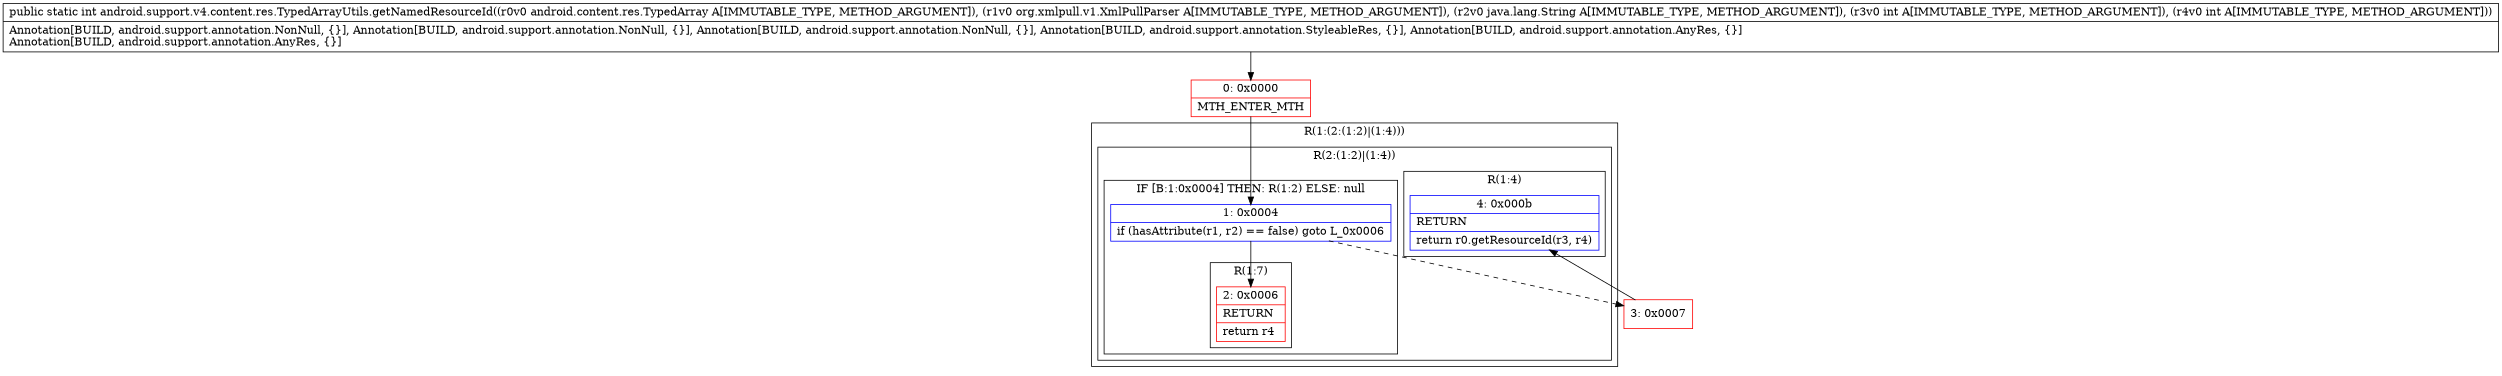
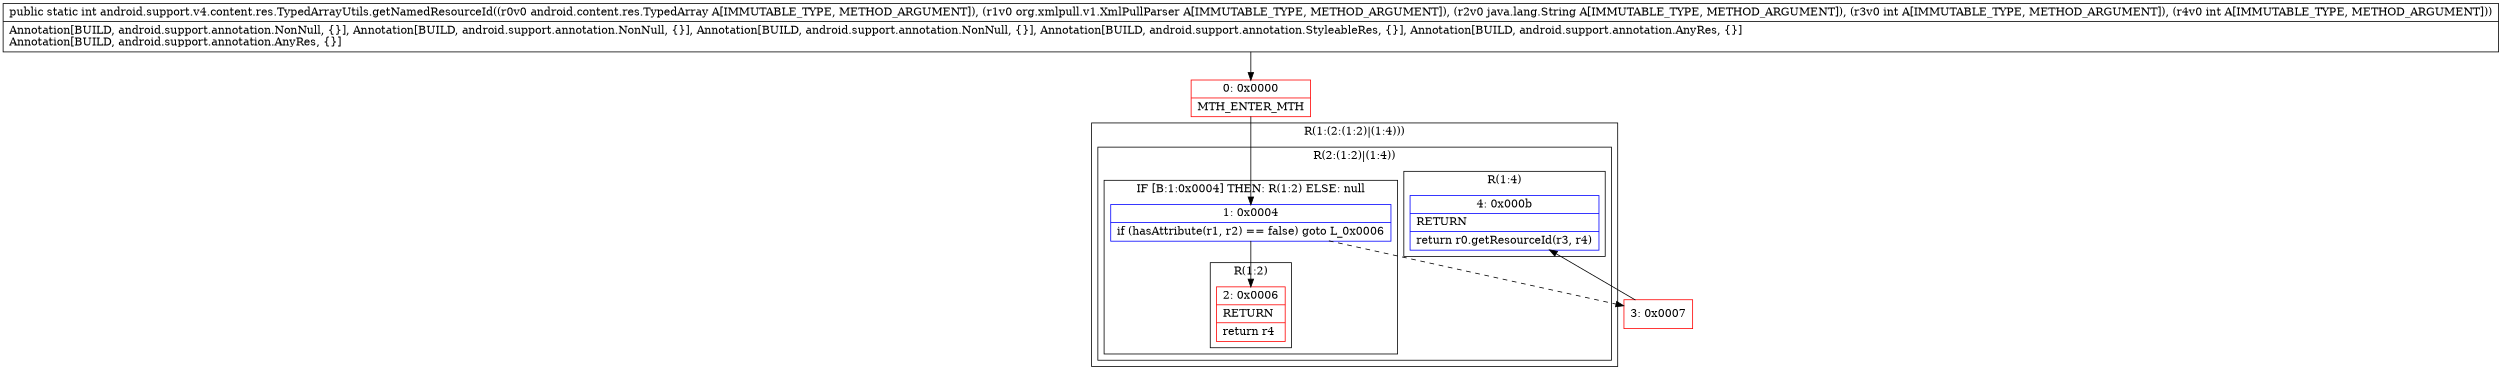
  digraph {
    node [color=red shape=record]
    n1 [label="{2\:\ 0x0006|RETURN\l|return r4\l}"]
    n2 [color=blue label="{1\:\ 0x0004|if (hasAttribute(r1, r2) == false) goto L_0x0006\l}"]
    n3 [color=blue label="{4\:\ 0x000b|RETURN\l|return r0.getResourceId(r3, r4)\l}"]
    n4 [label="{3\:\ 0x0007}"]
    n5 [label="{0\:\ 0x0000|MTH_ENTER_MTH\l}"]
    n6 [label="{public static int android.support.v4.content.res.TypedArrayUtils.getNamedResourceId((r0v0 android.content.res.TypedArray A[IMMUTABLE_TYPE, METHOD_ARGUMENT]), (r1v0 org.xmlpull.v1.XmlPullParser A[IMMUTABLE_TYPE, METHOD_ARGUMENT]), (r2v0 java.lang.String A[IMMUTABLE_TYPE, METHOD_ARGUMENT]), (r3v0 int A[IMMUTABLE_TYPE, METHOD_ARGUMENT]), (r4v0 int A[IMMUTABLE_TYPE, METHOD_ARGUMENT]))  | Annotation[BUILD, android.support.annotation.NonNull, \{\}], Annotation[BUILD, android.support.annotation.NonNull, \{\}], Annotation[BUILD, android.support.annotation.NonNull, \{\}], Annotation[BUILD, android.support.annotation.StyleableRes, \{\}], Annotation[BUILD, android.support.annotation.AnyRes, \{\}]\lAnnotation[BUILD, android.support.annotation.AnyRes, \{\}]\l}" color=""]
    subgraph cluster_1 {
      label="R(1:(2:(1:2)|(1:4)))"
      subgraph cluster_2 {
        label="R(2:(1:2)|(1:4))"
        subgraph cluster_3 {
          label="IF [B:1:0x0004] THEN: R(1:2) ELSE: null"
          n2
          subgraph cluster_4 {
-           label="R(1:7)"
+           label="R(1:2)"
            n1
          }
        }
        subgraph cluster_5 {
          label="R(1:4)"
          n3
        }
      }
    }
    n2 -> n1
    n2 -> n4 [style=dashed]
    n4 -> n3
    n5 -> n2
    n6 -> n5
  }
